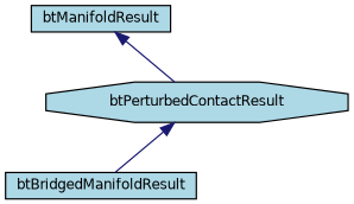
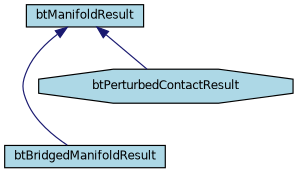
  digraph {
    node [color=black fillcolor=lightblue fontname=Helvetica fontsize=10 shape=box style=filled]
    edge [color=midnightblue dir=back fontname=Helvetica fontsize=10 labelfontname=Helvetica labelfontsize=10 style=solid]
    n1 [fontcolor=black height=0.2 label=btManifoldResult width=0.4]
    n2 [height=0.2 label=btBridgedManifoldResult width=0.4]
    n3 [height=0.2 label=btPerturbedContactResult shape=octagon width=0.4]
-   n3 -> n2
+   n1 -> n2
    n1 -> n3
  }
